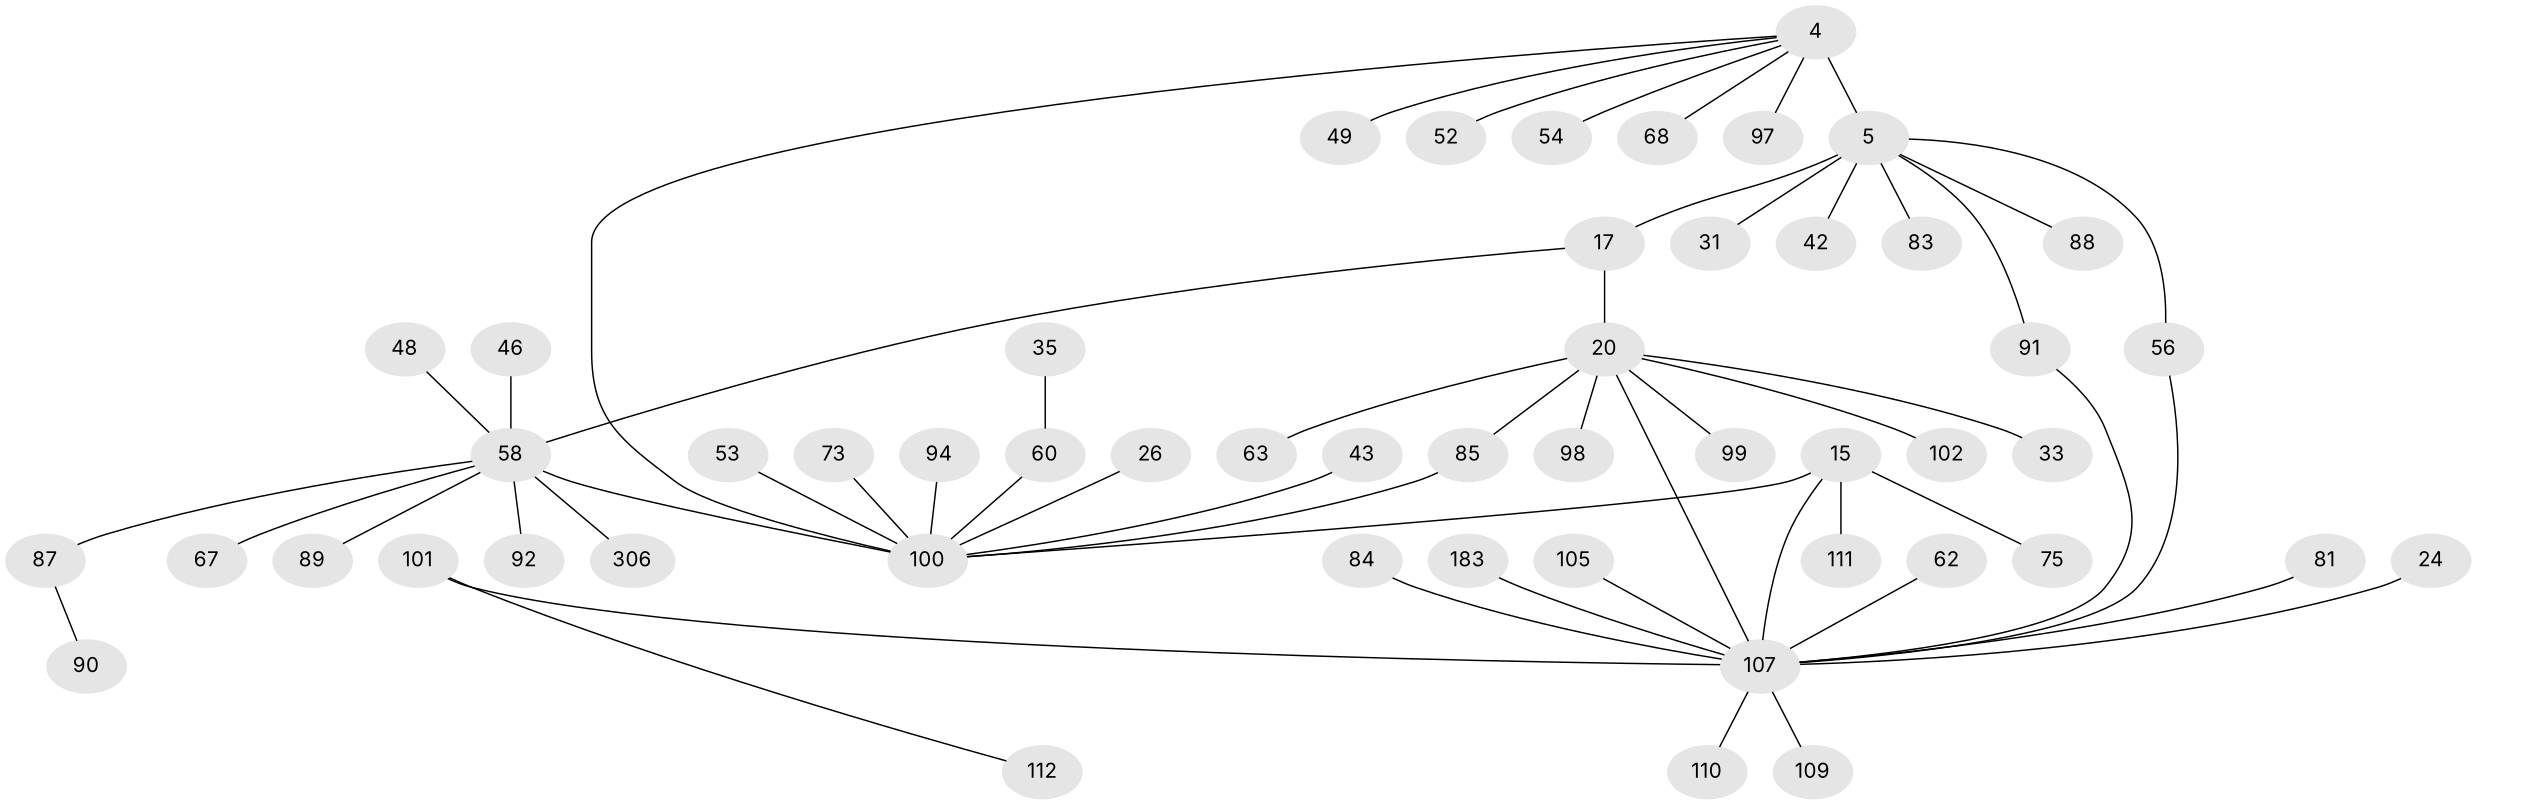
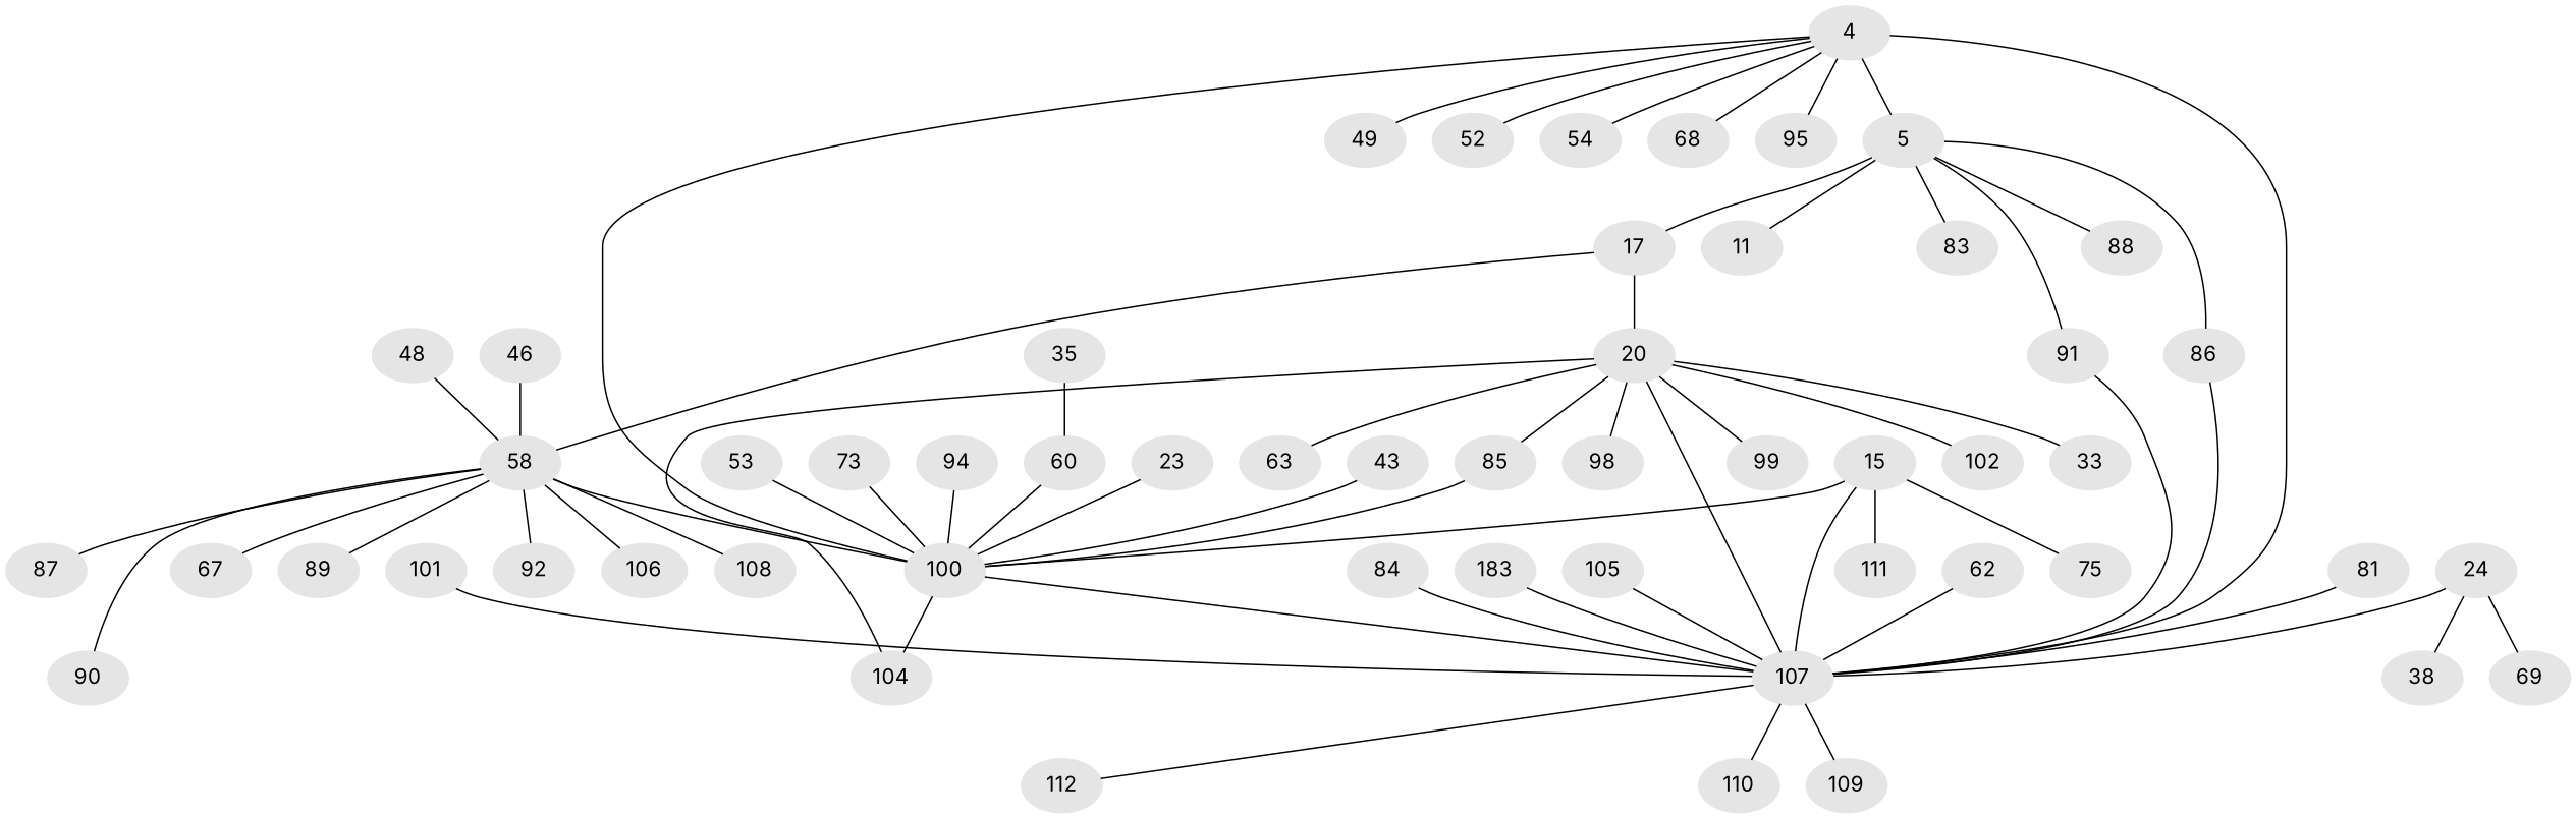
  graph {
    fontname=Inter
    node [color=gray90 fontname=Inter style=filled]
    edge [fontname=Inter]
    4 [super="+3"]
    5 [super="+1+2"]
    49 [super="+32"]
    52
    54
    68
-   97
+   97 [label=95]
    100 [super="+72+77+57+95"]
    107 [super="+82+74+13"]
    17 [super="+16"]
-   31
-   42
+   31 [label=11]
    83
-   86 [label=56]
+   86
    88
    91 [super="+30+71"]
+   104 [super="+93"]
    109
    110 [super="+59"]
    112
    20 [super="+18+19"]
    58 [super="+47+10+9+41"]
    15 [super="+14"]
    75
    111
    33
    63
    85 [super="+78"]
    98
    99 [super="+96"]
    102
    67
    87
    89
    90
    92 [super="+70"]
-   106 [label=306]
+   106
+   108 [super="+55"]
    24 [super="+22"]
-   26
+   38
+   69
+   26 [label=23]
    35
    60
    43
    46
    48
    53
    62
    73 [super="+61"]
    81
    84 [super="+36"]
    94
    101
    n55 [label=183]
    105 [super="+34+66"]
    4 -- 5 [weight=6]
    4 -- 49
    4 -- 52
    4 -- 54
    4 -- 68
    4 -- 97
    4 -- 100 [weight=2]
+   4 -- 107
    5 -- 17
    5 -- 31
-   5 -- 42
    5 -- 83
    5 -- 86
    5 -- 88
    5 -- 91
+   100 -- 107 [weight=5]
+   100 -- 104
    107 -- 109
    107 -- 110
-   101 -- 112
+   107 -- 112
    17 -- 20 [weight=6]
    17 -- 58
    86 -- 107
    91 -- 107
    20 -- 107 [weight=2]
+   20 -- 104
    20 -- 33
    20 -- 63
    20 -- 85
    20 -- 98
    20 -- 99
    20 -- 102
    58 -- 100 [weight=7]
    58 -- 67
    58 -- 87
    58 -- 89
-   87 -- 90
+   58 -- 90
    58 -- 92
    58 -- 106
+   58 -- 108
    15 -- 100 [weight=2]
    15 -- 107 [weight=6]
    15 -- 75
    15 -- 111
    85 -- 100
    24 -- 107 [weight=6]
+   24 -- 38
+   24 -- 69
    26 -- 100
    35 -- 60
    60 -- 100
    43 -- 100
    46 -- 58
    48 -- 58
    53 -- 100
    62 -- 107
    73 -- 100
    81 -- 107
    84 -- 107
    94 -- 100
    101 -- 107
    n55 -- 107
    105 -- 107
  }
